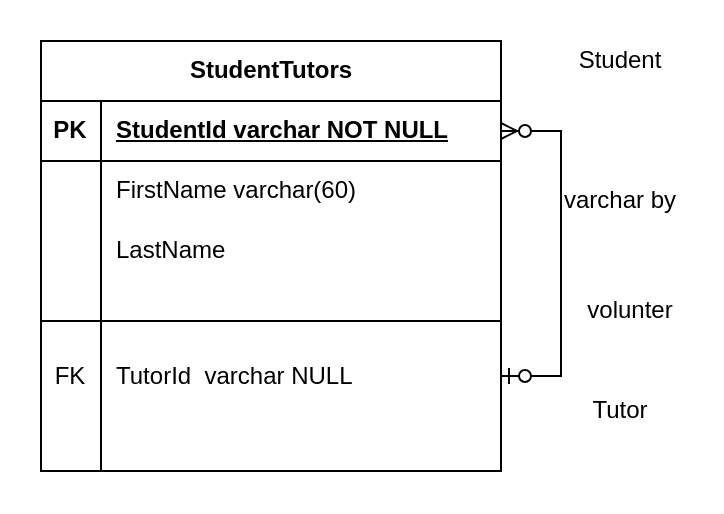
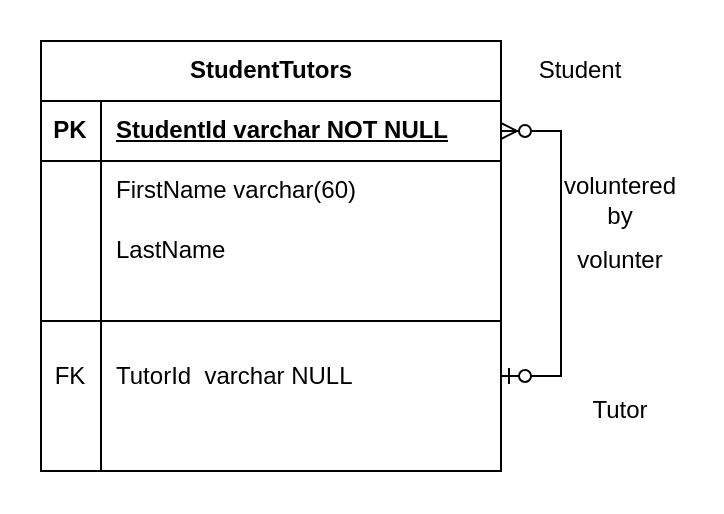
  <mxCell id="0" />
  <mxCell id="1" parent="0" />
  <mxCell id="2" value="StudentTutors" style="shape=table;startSize=30;container=1;collapsible=1;childLayout=tableLayout;fixedRows=1;rowLines=0;fontStyle=1;align=center;resizeLast=1;html=1;" vertex="1" parent="1"><mxGeometry x="20" y="20" width="230" height="215" as="geometry" /></mxCell>
  <mxCell id="3" value="" style="shape=tableRow;horizontal=0;startSize=0;swimlaneHead=0;swimlaneBody=0;fillColor=none;collapsible=0;dropTarget=0;points=[[0,0.5],[1,0.5]];portConstraint=eastwest;top=0;left=0;right=0;bottom=1;" vertex="1" parent="2"><mxGeometry y="30" width="230" height="30" as="geometry" /></mxCell>
  <mxCell id="4" value="PK" style="shape=partialRectangle;connectable=0;fillColor=none;top=0;left=0;bottom=0;right=0;fontStyle=1;overflow=hidden;whiteSpace=wrap;html=1;" vertex="1" parent="3"><mxGeometry width="30" height="30" as="geometry"><mxRectangle width="30" height="30" as="alternateBounds" /></mxGeometry></mxCell>
  <mxCell id="5" value="StudentId varchar NOT NULL" style="shape=partialRectangle;connectable=0;fillColor=none;top=0;left=0;bottom=0;right=0;align=left;spacingLeft=6;fontStyle=5;overflow=hidden;whiteSpace=wrap;html=1;" vertex="1" parent="3"><mxGeometry x="30" width="200" height="30" as="geometry"><mxRectangle width="200" height="30" as="alternateBounds" /></mxGeometry></mxCell>
  <mxCell id="6" value="" style="shape=tableRow;horizontal=0;startSize=0;swimlaneHead=0;swimlaneBody=0;fillColor=none;collapsible=0;dropTarget=0;points=[[0,0.5],[1,0.5]];portConstraint=eastwest;top=0;left=0;right=0;bottom=0;" vertex="1" parent="2"><mxGeometry y="60" width="230" height="30" as="geometry" /></mxCell>
  <mxCell id="7" value="" style="shape=partialRectangle;connectable=0;fillColor=none;top=0;left=0;bottom=0;right=0;editable=1;overflow=hidden;whiteSpace=wrap;html=1;" vertex="1" parent="6"><mxGeometry width="30" height="30" as="geometry"><mxRectangle width="30" height="30" as="alternateBounds" /></mxGeometry></mxCell>
  <mxCell id="8" value="FirstName varchar(60)" style="shape=partialRectangle;connectable=0;fillColor=none;top=0;left=0;bottom=0;right=0;align=left;spacingLeft=6;overflow=hidden;whiteSpace=wrap;html=1;" vertex="1" parent="6"><mxGeometry x="30" width="200" height="30" as="geometry"><mxRectangle width="200" height="30" as="alternateBounds" /></mxGeometry></mxCell>
  <mxCell id="9" value="" style="shape=tableRow;horizontal=0;startSize=0;swimlaneHead=0;swimlaneBody=0;fillColor=none;collapsible=0;dropTarget=0;points=[[0,0.5],[1,0.5]];portConstraint=eastwest;top=0;left=0;right=0;bottom=0;" vertex="1" parent="2"><mxGeometry y="90" width="230" height="30" as="geometry" /></mxCell>
  <mxCell id="10" value="" style="shape=partialRectangle;connectable=0;fillColor=none;top=0;left=0;bottom=0;right=0;editable=1;overflow=hidden;whiteSpace=wrap;html=1;" vertex="1" parent="9"><mxGeometry width="30" height="30" as="geometry"><mxRectangle width="30" height="30" as="alternateBounds" /></mxGeometry></mxCell>
  <mxCell id="11" value="LastName" style="shape=partialRectangle;connectable=0;fillColor=none;top=0;left=0;bottom=0;right=0;align=left;spacingLeft=6;overflow=hidden;whiteSpace=wrap;html=1;" vertex="1" parent="9"><mxGeometry x="30" width="200" height="30" as="geometry"><mxRectangle width="200" height="30" as="alternateBounds" /></mxGeometry></mxCell>
  <mxCell id="12" value="" style="shape=tableRow;horizontal=0;startSize=0;swimlaneHead=0;swimlaneBody=0;fillColor=none;collapsible=0;dropTarget=0;points=[[0,0.5],[1,0.5]];portConstraint=eastwest;top=0;left=0;right=0;bottom=0;" vertex="1" parent="2"><mxGeometry y="120" width="230" height="95" as="geometry" /></mxCell>
  <mxCell id="13" value="FK" style="shape=partialRectangle;connectable=0;fillColor=none;top=0;left=0;bottom=0;right=0;editable=1;overflow=hidden;whiteSpace=wrap;html=1;" vertex="1" parent="12"><mxGeometry width="30" height="95" as="geometry"><mxRectangle width="30" height="95" as="alternateBounds" /></mxGeometry></mxCell>
  <mxCell id="14" value="TutorId&amp;nbsp; varchar NULL" style="shape=partialRectangle;connectable=0;fillColor=none;top=0;left=0;bottom=0;right=0;align=left;spacingLeft=6;overflow=hidden;whiteSpace=wrap;html=1;" vertex="1" parent="12"><mxGeometry x="30" width="200" height="95" as="geometry"><mxRectangle width="200" height="95" as="alternateBounds" /></mxGeometry></mxCell>
  <mxCell id="15" value="" style="edgeStyle=entityRelationEdgeStyle;fontSize=12;html=1;endArrow=ERzeroToMany;startArrow=ERzeroToOne;rounded=0;exitX=1;exitY=0.5;exitDx=0;exitDy=0;" edge="1" parent="2" source="12" target="3"><mxGeometry width="100" height="100" relative="1" as="geometry"><mxPoint x="270" y="122.5" as="sourcePoint" /><mxPoint x="280" y="27.5" as="targetPoint" /><Array as="points"><mxPoint x="150" y="177.5" /><mxPoint x="-100" y="97.5" /><mxPoint x="-80" y="87.5" /><mxPoint x="300" y="47.5" /><mxPoint x="320" y="57.5" /><mxPoint x="-40" y="67.5" /></Array></mxGeometry></mxCell>
- <mxCell id="16" value="volunter" style="text;html=1;strokeColor=none;fillColor=none;align=center;verticalAlign=middle;whiteSpace=wrap;rounded=0;" vertex="1" parent="1"><mxGeometry x="285" y="140" width="60" height="30" as="geometry" /></mxCell>
- <mxCell id="17" value="varchar by" style="text;html=1;strokeColor=none;fillColor=none;align=center;verticalAlign=middle;whiteSpace=wrap;rounded=0;" vertex="1" parent="1"><mxGeometry x="280" y="85" width="60" height="30" as="geometry" /></mxCell>
+ <mxCell id="16" value="volunter" style="text;html=1;strokeColor=none;fillColor=none;align=center;verticalAlign=middle;whiteSpace=wrap;rounded=0;" vertex="1" parent="1"><mxGeometry x="280" y="115" width="60" height="30" as="geometry" /></mxCell>
+ <mxCell id="17" value="voluntered by" style="text;html=1;strokeColor=none;fillColor=none;align=center;verticalAlign=middle;whiteSpace=wrap;rounded=0;" vertex="1" parent="1"><mxGeometry x="280" y="85" width="60" height="30" as="geometry" /></mxCell>
  <mxCell id="18" value="Tutor" style="text;html=1;strokeColor=none;fillColor=none;align=center;verticalAlign=middle;whiteSpace=wrap;rounded=0;" vertex="1" parent="1"><mxGeometry x="280" y="190" width="60" height="30" as="geometry" /></mxCell>
- <mxCell id="19" value="Student" style="text;html=1;strokeColor=none;fillColor=none;align=center;verticalAlign=middle;whiteSpace=wrap;rounded=0;" vertex="1" parent="1"><mxGeometry x="280" y="15" width="60" height="30" as="geometry" /></mxCell>
+ <mxCell id="19" value="Student" style="text;html=1;strokeColor=none;fillColor=none;align=center;verticalAlign=middle;whiteSpace=wrap;rounded=0;" vertex="1" parent="1"><mxGeometry x="260" y="20" width="60" height="30" as="geometry" /></mxCell>
  <mxCell id="20" value="" style="line;strokeWidth=1;rotatable=0;dashed=0;labelPosition=right;align=left;verticalAlign=middle;spacingTop=0;spacingLeft=6;points=[];portConstraint=eastwest;" vertex="1" parent="1"><mxGeometry x="20" y="155" width="230" height="10" as="geometry" /></mxCell>
